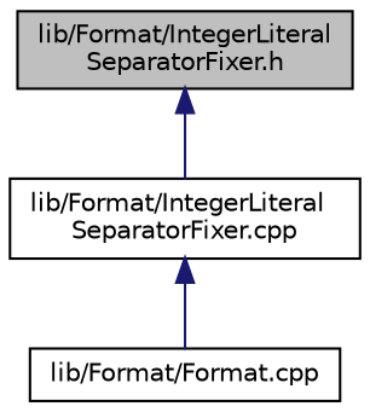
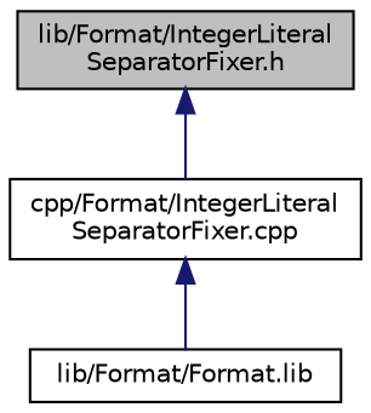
  digraph {
    node [color=black fontname=Helvetica fontsize=10 shape=record]
    edge [color=midnightblue dir=back fontname=Helvetica fontsize=10 labelfontname=Helvetica labelfontsize=10 style=solid]
    n1 [fillcolor=grey75 fontcolor=black height=0.2 label="lib/Format/IntegerLiteral\lSeparatorFixer.h" style=filled width=0.4]
-   n2 [height=0.2 label="lib/Format/IntegerLiteral\lSeparatorFixer.cpp" width=0.4]
-   n3 [height=0.2 label="lib/Format/Format.cpp" width=0.4]
+   n2 [height=0.2 label="cpp/Format/IntegerLiteral\lSeparatorFixer.cpp" width=0.4]
+   n3 [height=0.2 label="lib/Format/Format.lib" width=0.4]
    n1 -> n2
    n2 -> n3
  }
